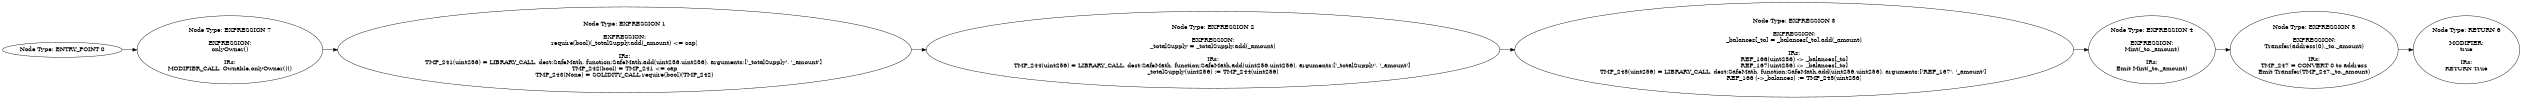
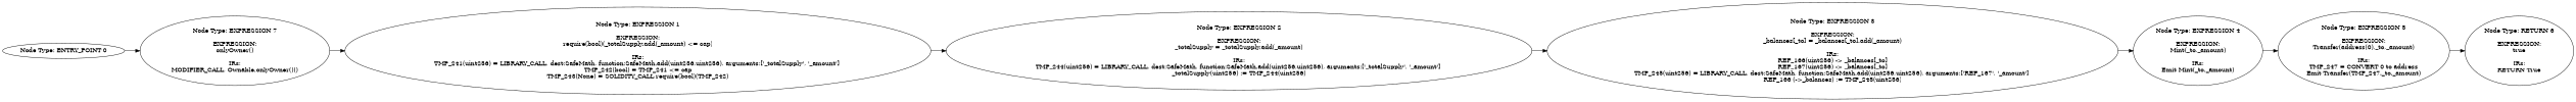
  digraph {
    rankdir=LR
    fontname="DejaVu Serif"
    node [fontname="DejaVu Serif"]
    edge [fontname="DejaVu Serif"]
    n1 [label="Node Type: ENTRY_POINT 0\n"]
    n2 [label="Node Type: EXPRESSION 7\n\nEXPRESSION:\nonlyOwner()\n\nIRs:\nMODIFIER_CALL, Ownable.onlyOwner()()"]
    n3 [label="Node Type: EXPRESSION 1\n\nEXPRESSION:\nrequire(bool)(_totalSupply.add(_amount) <= cap)\n\nIRs:\nTMP_241(uint256) = LIBRARY_CALL, dest:SafeMath, function:SafeMath.add(uint256,uint256), arguments:['_totalSupply', '_amount'] \nTMP_242(bool) = TMP_241 <= cap\nTMP_243(None) = SOLIDITY_CALL require(bool)(TMP_242)"]
    n4 [label="Node Type: EXPRESSION 2\n\nEXPRESSION:\n_totalSupply = _totalSupply.add(_amount)\n\nIRs:\nTMP_244(uint256) = LIBRARY_CALL, dest:SafeMath, function:SafeMath.add(uint256,uint256), arguments:['_totalSupply', '_amount'] \n_totalSupply(uint256) := TMP_244(uint256)"]
    n5 [label="Node Type: EXPRESSION 3\n\nEXPRESSION:\n_balances[_to] = _balances[_to].add(_amount)\n\nIRs:\nREF_166(uint256) -> _balances[_to]\nREF_167(uint256) -> _balances[_to]\nTMP_245(uint256) = LIBRARY_CALL, dest:SafeMath, function:SafeMath.add(uint256,uint256), arguments:['REF_167', '_amount'] \nREF_166 (->_balances) := TMP_245(uint256)"]
    n6 [label="Node Type: EXPRESSION 4\n\nEXPRESSION:\nMint(_to,_amount)\n\nIRs:\nEmit Mint(_to._amount)"]
    n7 [label="Node Type: EXPRESSION 5\n\nEXPRESSION:\nTransfer(address(0),_to,_amount)\n\nIRs:\nTMP_247 = CONVERT 0 to address\nEmit Transfer(TMP_247._to._amount)"]
-   n8 [label="Node Type: RETURN 6\n\nMODIFIER:\ntrue\n\nIRs:\nRETURN True"]
+   n8 [label="Node Type: RETURN 6\n\nEXPRESSION:\ntrue\n\nIRs:\nRETURN True"]
    n1 -> n2
    n2 -> n3
    n3 -> n4
    n4 -> n5
    n5 -> n6
    n6 -> n7
    n7 -> n8
  }
